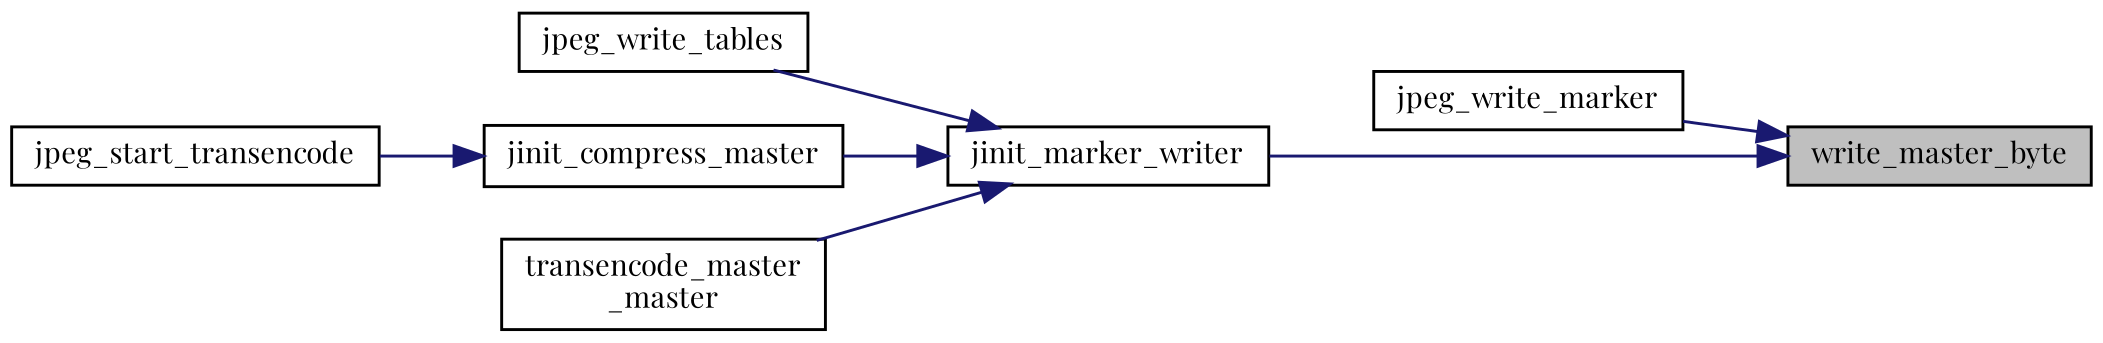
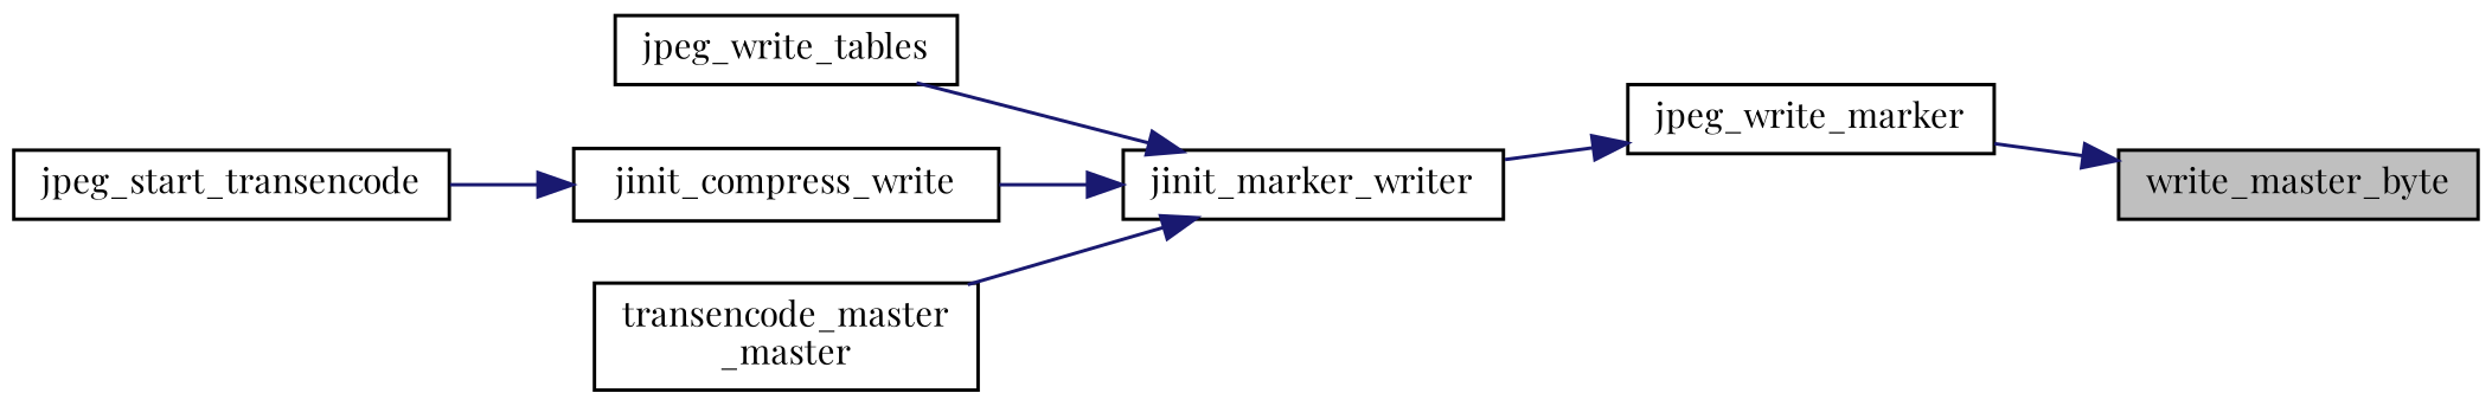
  digraph {
    fontname="Playfair Display"
    rankdir=RL
    node [color=black fontname="Playfair Display" fontsize=10 shape=record]
    edge [color=midnightblue dir=back fontname="Playfair Display" fontsize=10 labelfontname=Helvetica labelfontsize=10 style=solid]
    n1 [fillcolor=grey75 fontcolor=black height=0.2 label=write_master_byte style=filled width=0.4]
    n2 [height=0.2 label=jpeg_write_marker width=0.4]
    n3 [height=0.2 label=jinit_marker_writer width=0.4]
    n4 [height=0.2 label=jpeg_write_tables width=0.4]
-   n5 [height=0.2 label=jinit_compress_master width=0.4]
+   n5 [height=0.2 label=jinit_compress_write width=0.4]
    n6 [height=0.2 label="transencode_master\l_master" width=0.4]
    n7 [height=0.2 label=jpeg_start_transencode width=0.4]
    n1 -> n2
-   n1 -> n3
+   n2 -> n3
    n3 -> n4
    n3 -> n5
    n3 -> n6
    n5 -> n7
  }
